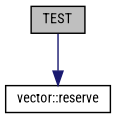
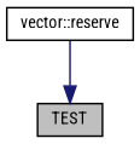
  digraph {
    rankdir=TB
    fontname="Roboto Condensed"
    node [color=black fontname="Roboto Condensed" fontsize=10 shape=record style=filled]
    n1 [fillcolor=grey75 fontcolor=black height=0.2 label=TEST width=0.4]
    n2 [fillcolor=white height=0.2 label="vector::reserve" width=0.4]
-   n1 -> n2 [color=midnightblue fontname="Roboto Condensed" fontsize=10 labelfontname=Helvetica labelfontsize=10 style=solid]
+   n2 -> n1 [color=midnightblue fontname="Roboto Condensed" fontsize=10 labelfontname=Helvetica labelfontsize=10 style=solid]
  }
